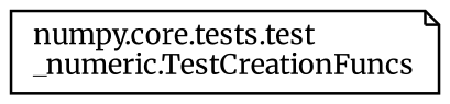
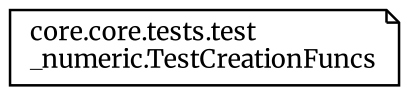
  digraph {
    rankdir=TB
    fontname=Merriweather
-   n1 [color=black fillcolor=white fontname=Merriweather fontsize=10 height=0.2 label="numpy.core.tests.test\l_numeric.TestCreationFuncs" shape=note style=filled width=0.4]
+   n1 [color=black fillcolor=white fontname=Merriweather fontsize=10 height=0.2 label="core.core.tests.test\l_numeric.TestCreationFuncs" shape=note style=filled width=0.4]
  }
